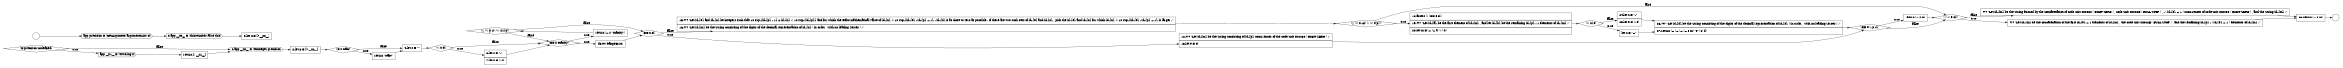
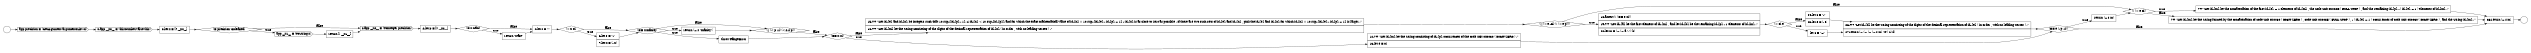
  digraph {
    rankdir=LR
    node [color=black fillcolor=white margin=0 shape=none style=filled]
    edge [color=black]
    n1 [label=<<font color="black">     <table border="0" cellborder="1" cellspacing="0" cellpadding="10">       <tr><td align="left">15:??? &quot;Let id:{e} and id:{n} be integers such that 10 sup:{id:{p} - 1} &le; id:{n} &lt; 10 sup:{id:{p}} and for which the exact mathematical value of id:{n} &times; 10 sup:{id:{e} - id:{p} + 1} - id:{x} is as close to zero as possible . If there are two such sets of id:{e} and id:{n} , pick the id:{e} and id:{n} for which id:{n} &times; 10 sup:{id:{e} - id:{p} + 1} is larger .&quot;</td></tr>       <tr><td align="left">16:??? &quot;Let id:{m} be the String consisting of the digits of the decimal representation of id:{n} ( in order , with no leading zeroes ) .&quot;</td></tr>     </table>   </font>>]
    n2 [label=<<font color="black">(|| (&lt; e -6i) (! (&lt; e p)))</font>> shape=diamond margin=""]
    n3 [label=<<font color="black">(! (&lt; e 0i))</font>> shape=diamond margin=""]
    n4 [label=<<font color="black">     <table border="0" cellborder="1" cellspacing="0" cellpadding="10">       <tr><td align="left">18:assert (! (== e 0i))</td></tr>       <tr><td align="left">19:??? &quot;Let id:{a} be the first element of id:{m} , and let id:{b} be the remaining id:{p} - 1 elements of id:{m} .&quot;</td></tr>       <tr><td align="left">20:let m = (+ (+ a &quot;.&quot;) b)</td></tr>     </table>   </font>>]
    n5 [label=<<font color="black">     <table border="0" cellborder="1" cellspacing="0" cellpadding="10">       <tr><td align="left">4:let s = &quot;&quot;</td></tr>     </table>   </font>>]
    n6 [label=<<font color="black">(&lt; x 0i)</font>> shape=diamond margin=""]
    n7 [label=<<font color="black">(== x Infinity)</font>> shape=diamond margin=""]
    n8 [label=<<font color="black">     <table border="0" cellborder="1" cellspacing="0" cellpadding="10">       <tr><td align="left">6:let s = &quot;-&quot;</td></tr>       <tr><td align="left">7:let x = (- x)</td></tr>     </table>   </font>>]
    n9 [label=<<font color="black">app precision = (GetArgument argumentsList 0i)</font>> shape=cds margin=""]
    n10 [label=<<font color="black">0:app __x0__ = (thisNumberValue this)</font>> shape=cds margin=""]
    n11 [label=<<font color="black">     <table border="0" cellborder="1" cellspacing="0" cellpadding="10">       <tr><td align="left">0:let x = [? __x0__]</td></tr>     </table>   </font>>]
    n12 [label=<<font color="black">     <table border="0" cellborder="1" cellspacing="0" cellpadding="10">       <tr><td align="left">return [! __x1__]</td></tr>     </table>   </font>>]
    n13 [label=<<font color="black">2:app __x2__ = (ToInteger precision)</font>> shape=cds margin=""]
    n14 [label=<<font color="black">     <table border="0" cellborder="1" cellspacing="0" cellpadding="10">       <tr><td align="left">2:let p = [? __x2__]</td></tr>     </table>   </font>>]
    n15 [label=<<font color="black">     <table border="0" cellborder="1" cellspacing="0" cellpadding="10">       <tr><td align="left">return (+ s &quot;Infinity&quot;)</td></tr>     </table>   </font>>]
    n16 [label=<<font color="black">(|| (&lt; p 1i) (&lt; 21i p))</font>> shape=diamond margin=""]
    n17 [label=<<font color="black">(== x 0i)</font>> shape=diamond margin=""]
    n18 [label=<<font color="black">     <table border="0" cellborder="1" cellspacing="0" cellpadding="10">       <tr><td align="left">??? &quot;Let id:{m} be the String formed by the concatenation of code unit 0x0030 ( DIGIT ZERO ) , code unit 0x002E ( FULL STOP ) , - ( id:{e} + 1 ) occurrences of code unit 0x0030 ( DIGIT ZERO ) , and the String id:{m} .&quot;</td></tr>     </table>   </font>>]
    n19 [label=<<font color="black">     <table border="0" cellborder="1" cellspacing="0" cellpadding="10">       <tr><td align="left">??? &quot;Let id:{m} be the concatenation of the first id:{e} + 1 elements of id:{m} , the code unit 0x002E ( FULL STOP ) , and the remaining id:{p} - ( id:{e} + 1 ) elements of id:{m} .&quot;</td></tr>     </table>   </font>>]
    n20 [label=<<font color="black">     <table border="0" cellborder="1" cellspacing="0" cellpadding="10">       <tr><td align="left">33:return (+ s m)</td></tr>     </table>   </font>>]
    n21 [label=<<font color="black">     <table border="0" cellborder="1" cellspacing="0" cellpadding="10">       <tr><td align="left">throw RangeError</td></tr>     </table>   </font>>]
    n22 [label=<<font color="black">(&lt; 0i e)</font>> shape=diamond margin=""]
    n23 [label=<<font color="black">     <table border="0" cellborder="1" cellspacing="0" cellpadding="10">       <tr><td align="left">let c = &quot;+&quot;</td></tr>     </table>   </font>>]
    n24 [label=<<font color="black">     <table border="0" cellborder="1" cellspacing="0" cellpadding="10">       <tr><td align="left">24:let c = &quot;-&quot;</td></tr>       <tr><td align="left">25:let e = (- e)</td></tr>     </table>   </font>>]
    n25 [label=<<font color="black">     <table border="0" cellborder="1" cellspacing="0" cellpadding="10">       <tr><td align="left">26:??? &quot;Let id:{d} be the String consisting of the digits of the decimal representation of id:{e} ( in order , with no leading zeroes ) .&quot;</td></tr>       <tr><td align="left">27:return (+ (+ (+ (+ s m) &quot;e&quot;) c) d)</td></tr>     </table>   </font>>]
    n26 [label=<<font color="black">(== e (- p 1i))</font>> shape=diamond margin=""]
    n27 [label=<<font color="black">     <table border="0" cellborder="1" cellspacing="0" cellpadding="10">       <tr><td align="left">return (+ s m)</td></tr>     </table>   </font>>]
    n28 [label=<<font color="black">     <table border="0" cellborder="1" cellspacing="0" cellpadding="10">       <tr><td align="left">return &quot;NaN&quot;</td></tr>     </table>   </font>>]
    n29 [label=<<font color="black">     <table border="0" cellborder="1" cellspacing="0" cellpadding="10">       <tr><td align="left">12:??? &quot;Let id:{m} be the String consisting of id:{p} occurrences of the code unit 0x0030 ( DIGIT ZERO ) .&quot;</td></tr>       <tr><td align="left">13:let e = 0i</td></tr>     </table>   </font>>]
    n30 [label=<<font color="black">app __x1__ = (ToString x)</font>> shape=cds margin=""]
    n31 [label=<<font color="black">(= precision undefined)</font>> shape=diamond margin=""]
    n32 [label=" " shape=circle margin=""]
    n33 [label=<<font color="black">(= x NaN)</font>> shape=diamond margin=""]
    n34 [label=" " shape=circle margin=""]
    n1 -> n2
    n2 -> n3 [label=<<font color="black">false</font>>]
    n2 -> n4 [label=<<font color="black">true</font>>]
    n3 -> n18 [label=<<font color="black">false</font>>]
    n3 -> n19 [label=<<font color="black">true</font>>]
    n4 -> n22
    n5 -> n6
    n6 -> n7 [label=<<font color="black">false</font>>]
    n6 -> n8 [label=<<font color="black">true</font>>]
    n7 -> n15 [label=<<font color="black">true</font>>]
-   n16 -> n7 [label=<<font color="black">false</font>>]
+   n7 -> n16 [label=<<font color="black">false</font>>]
    n7 -> n21 [label=<<font color="black">true</font>>]
    n8 -> n7
    n9 -> n10
    n10 -> n11
+   n11 -> n31
    n12 -> n13
    n13 -> n14
    n14 -> n33
    n15 -> n16
    n16 -> n17 [label=<<font color="black">false</font>>]
    n17 -> n1 [label=<<font color="black">false</font>>]
    n17 -> n29 [label=<<font color="black">true</font>>]
    n18 -> n20
    n19 -> n20
    n20 -> n32
    n21 -> n17
    n22 -> n23 [label=<<font color="black">true</font>>]
    n22 -> n24 [label=<<font color="black">false</font>>]
    n23 -> n25
    n24 -> n25
    n25 -> n26
-   n26 -> n3 [label=<<font color="black">false</font>>]
+   n26 -> n20 [label=<<font color="black">false</font>>]
    n26 -> n27 [label=<<font color="black">true</font>>]
    n27 -> n3
    n28 -> n5
    n29 -> n26
    n30 -> n12
    n31 -> n13 [label=<<font color="black">false</font>>]
    n31 -> n30 [label=<<font color="black">true</font>>]
    n33 -> n5 [label=<<font color="black">false</font>>]
    n33 -> n28 [label=<<font color="black">true</font>>]
    n34 -> n9
  }
